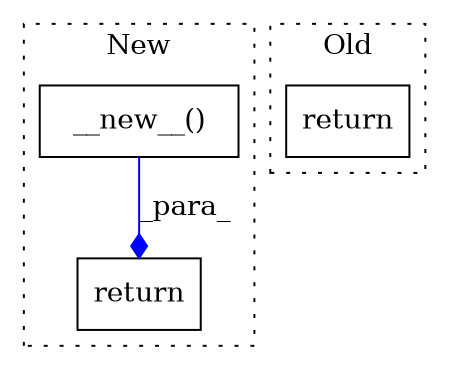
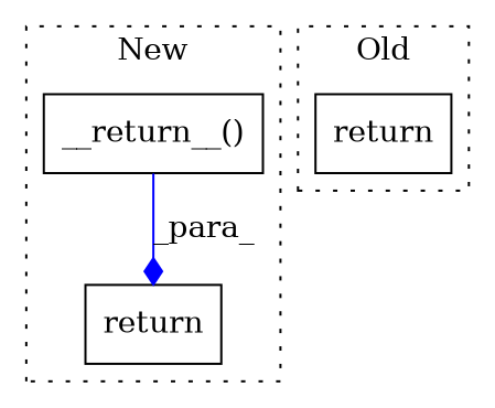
  digraph {
    node [a=93 l=7 shape=box]
-   n1 [a=75 l="30,11" label="__new__()" s="4843,4876"]
+   n1 [a=75 l="30,11" label="__return__()" s="4843,4876"]
    n2 [label=return s=4896]
    n3 [label=return s=4792]
    subgraph cluster_1 {
      label=New
      style=dotted
      n1
      n2
    }
    subgraph cluster_2 {
      label=Old
      style=dotted
      n3
    }
    n1 -> n2 [label=_para_ color=blue arrowhead=diamond]
  }
